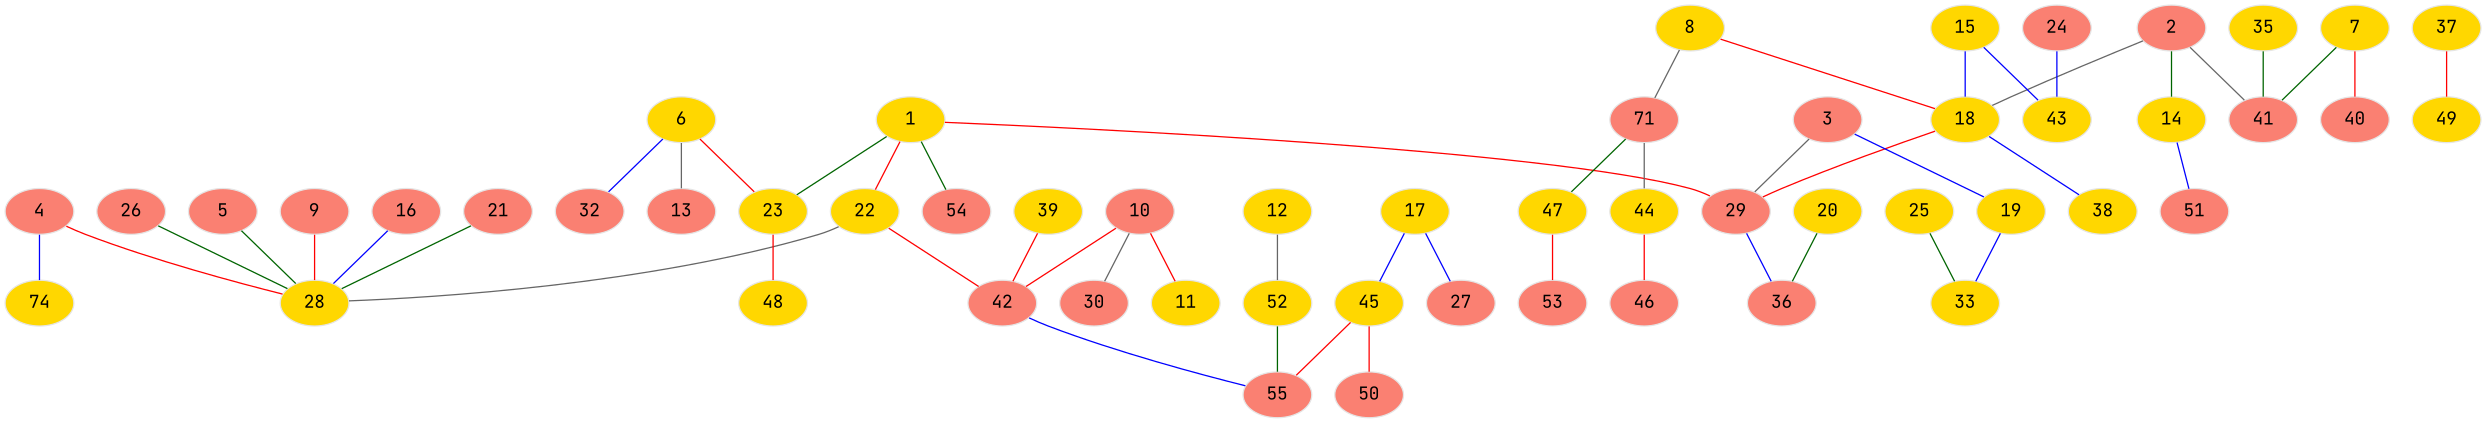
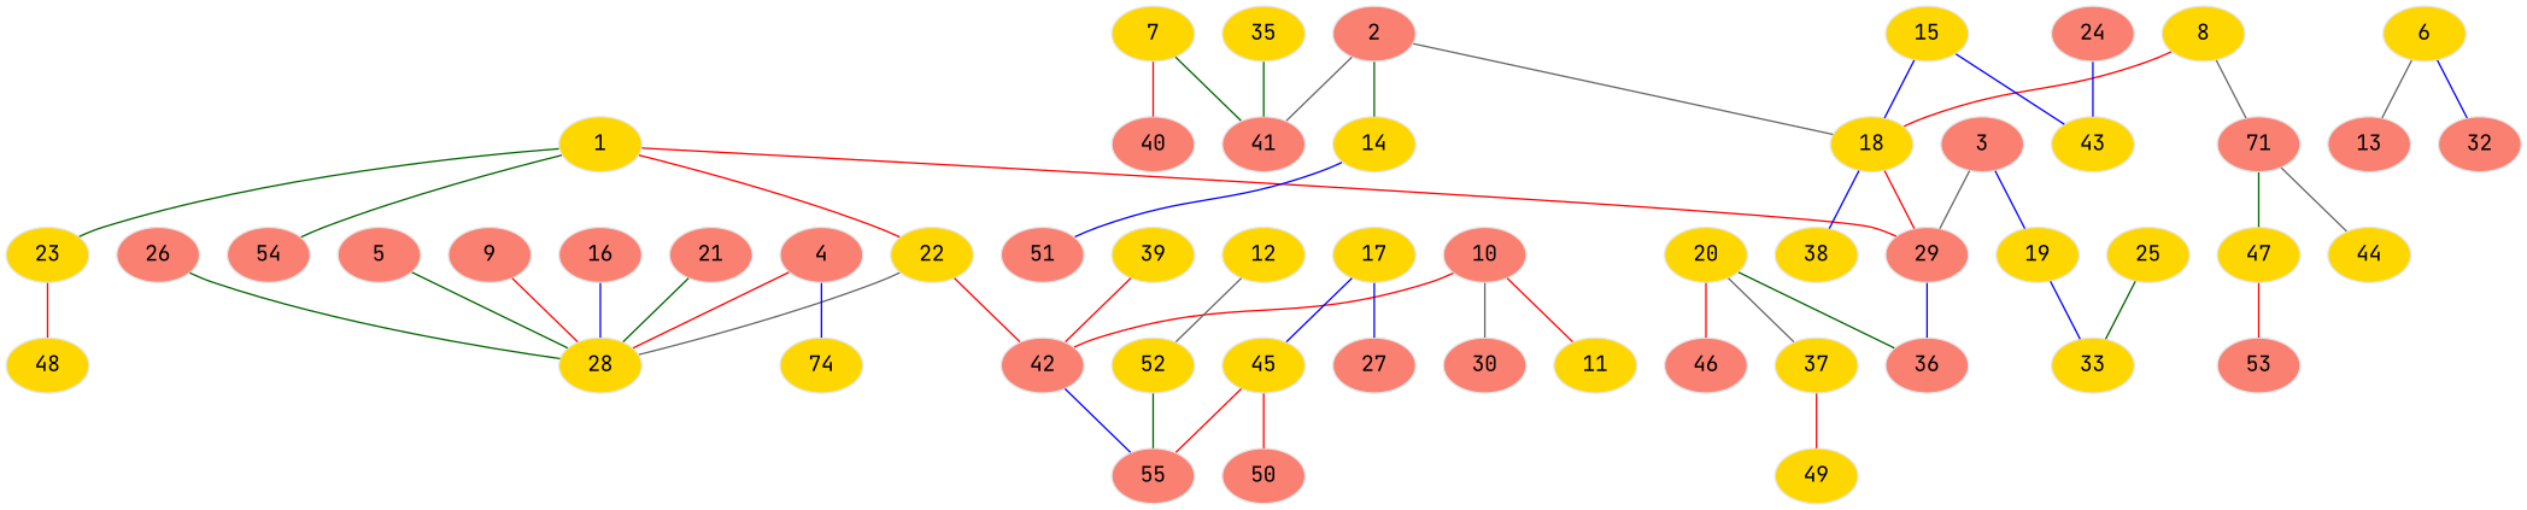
  graph {
    fontname="JetBrains Mono"
    node [color=gray90 fillcolor=gold fontname="JetBrains Mono" style=filled]
    edge [color=red fontname="JetBrains Mono" weight=1.0]
    1
    22
    23
    29 [fillcolor=salmon]
    54 [fillcolor=salmon]
    28
    42 [fillcolor=salmon]
    48
    36 [fillcolor=salmon]
    2 [fillcolor=salmon]
    14
    18
    41 [fillcolor=salmon]
    51 [fillcolor=salmon]
    38
    3 [fillcolor=salmon]
    19
    33
    4 [fillcolor=salmon]
    n20 [label=74]
    5 [fillcolor=salmon]
    6
    13 [fillcolor=salmon]
    32 [fillcolor=salmon]
    7
    40 [fillcolor=salmon]
    8
    n28 [fillcolor=salmon label=71]
    44
    47
    9 [fillcolor=salmon]
    10 [fillcolor=salmon]
    11
    30 [fillcolor=salmon]
    55 [fillcolor=salmon]
    12
    52
    15
    43
    16 [fillcolor=salmon]
    27 [fillcolor=salmon]
    17
    45
    50 [fillcolor=salmon]
    20
    37
    46 [fillcolor=salmon]
    49
    21 [fillcolor=salmon]
    24 [fillcolor=salmon]
    25
    26 [fillcolor=salmon]
    53 [fillcolor=salmon]
    35
    39
    1 -- 22
    1 -- 23 [color=darkgreen]
    1 -- 29
    1 -- 54 [color=darkgreen]
    22 -- 28 [color=gray40]
    22 -- 42
    23 -- 48
    29 -- 36 [color=blue]
    42 -- 55 [color=blue]
    2 -- 14 [color=darkgreen]
    2 -- 18 [color=gray40]
    2 -- 41 [color=gray40]
    14 -- 51 [color=blue]
    18 -- 29
    18 -- 38 [color=blue]
    3 -- 29 [color=gray40]
    3 -- 19 [color=blue]
    19 -- 33 [color=blue]
    4 -- 28
    4 -- n20 [color=blue]
    5 -- 28 [color=darkgreen]
-   6 -- 23
    6 -- 13 [color=gray40]
    6 -- 32 [color=blue]
    7 -- 41 [color=darkgreen]
    7 -- 40
    8 -- 18
    8 -- n28 [color=gray40]
    n28 -- 44 [color=gray40]
    n28 -- 47 [color=darkgreen]
    47 -- 53
    9 -- 28
    10 -- 42
    10 -- 11
    10 -- 30 [color=gray40]
    12 -- 52 [color=gray40]
    52 -- 55 [color=darkgreen]
    15 -- 18 [color=blue]
    15 -- 43 [color=blue]
    16 -- 28 [color=blue]
    17 -- 27 [color=blue]
    17 -- 45 [color=blue]
    45 -- 55
    45 -- 50
    20 -- 36 [color=darkgreen]
-   44 -- 46
+   20 -- 37 [color=gray40]
+   20 -- 46
    37 -- 49
    21 -- 28 [color=darkgreen]
    24 -- 43 [color=blue]
    25 -- 33 [color=darkgreen]
    26 -- 28 [color=darkgreen]
    35 -- 41 [color=darkgreen]
    39 -- 42
  }
